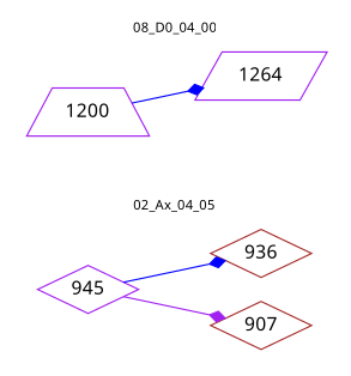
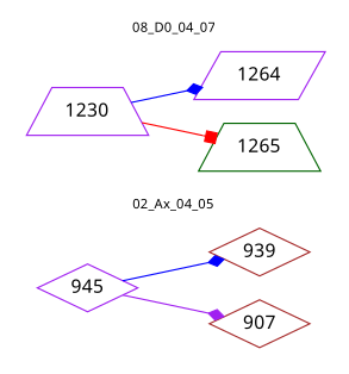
  digraph {
    fontname="Noto Sans"
    rankdir=LR
    node [color=purple fontname="Noto Sans" shape=diamond]
    edge [arrowhead=diamond color=blue fontname="Noto Sans"]
    n1 [label=945]
    n2 [color=brown label=907]
-   n3 [color=brown label=936]
-   n4 [label=1200 shape=trapezium]
+   n3 [color=brown label=939]
+   n4 [label=1230 shape=trapezium]
+   n5 [color=darkgreen label=1265 shape=trapezium]
    n6 [label=1264 shape=parallelogram]
    subgraph cluster_1 {
      color=white
      fontsize=10
      label="02_Ax_04_05"
      n1
      n2
      n3
    }
    subgraph cluster_2 {
      color=white
      fontsize=10
-     label="08_D0_04_00"
+     label="08_D0_04_07"
      n4
+     n5
      n6
    }
    n1 -> n2 [color=purple]
    n1 -> n3
+   n4 -> n5 [arrowhead=box color=red]
    n4 -> n6
  }
